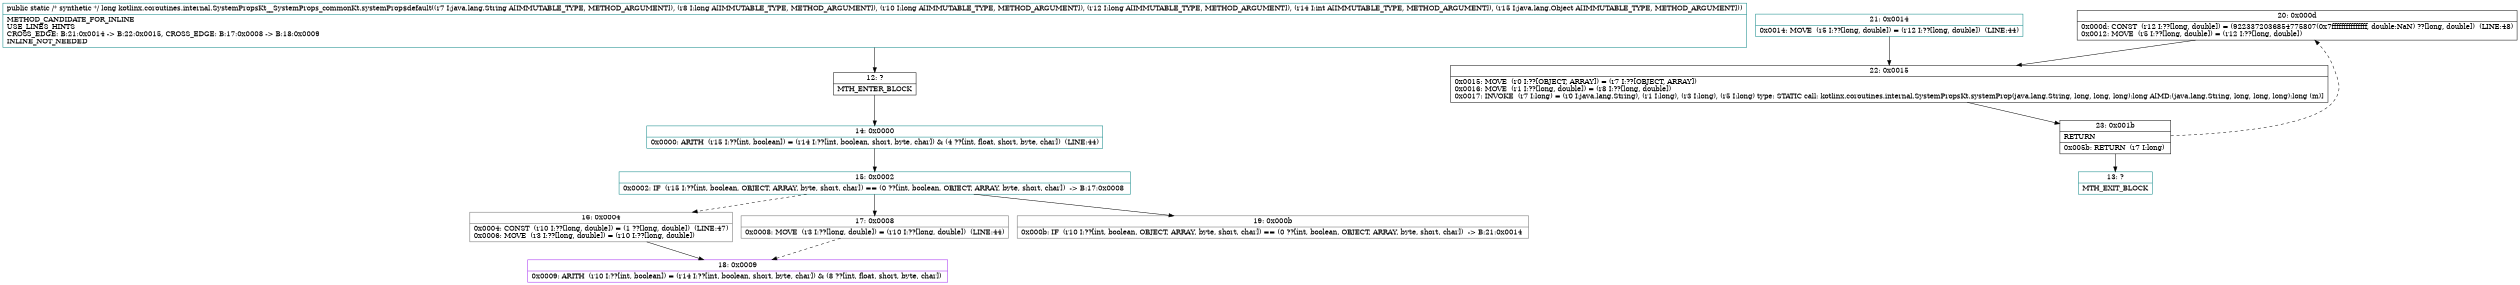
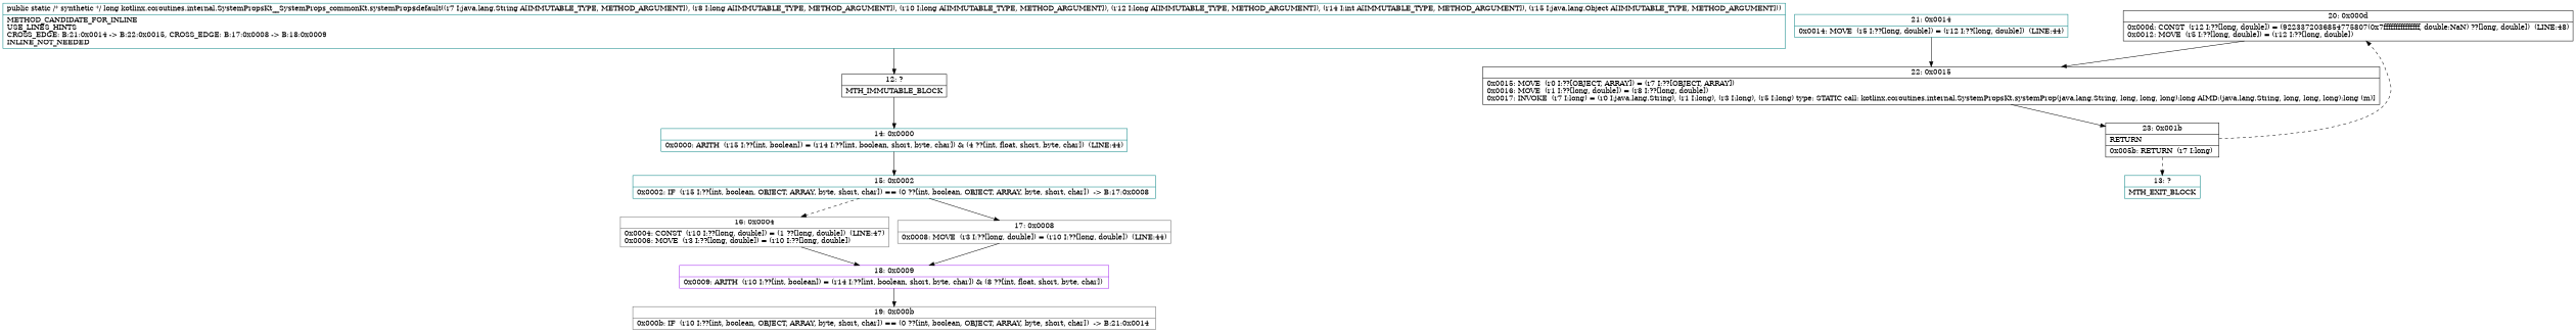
  digraph {
    node [color=teal shape=record]
-   n1 [color=black label="{12\:\ ?|MTH_ENTER_BLOCK\l}"]
+   n1 [color=black label="{12\:\ ?|MTH_IMMUTABLE_BLOCK\l}"]
    n2 [label="{14\:\ 0x0000|0x0000: ARITH  (r15 I:??[int, boolean]) = (r14 I:??[int, boolean, short, byte, char]) & (4 ??[int, float, short, byte, char])  (LINE:44)\l}"]
    n3 [label="{15\:\ 0x0002|0x0002: IF  (r15 I:??[int, boolean, OBJECT, ARRAY, byte, short, char]) == (0 ??[int, boolean, OBJECT, ARRAY, byte, short, char])  \-\> B:17:0x0008 \l}"]
    n4 [color=gray40 label="{16\:\ 0x0004|0x0004: CONST  (r10 I:??[long, double]) = (1 ??[long, double])  (LINE:47)\l0x0006: MOVE  (r3 I:??[long, double]) = (r10 I:??[long, double]) \l}"]
    n5 [color=gray40 label="{17\:\ 0x0008|0x0008: MOVE  (r3 I:??[long, double]) = (r10 I:??[long, double])  (LINE:44)\l}"]
    n6 [color=purple label="{18\:\ 0x0009|0x0009: ARITH  (r10 I:??[int, boolean]) = (r14 I:??[int, boolean, short, byte, char]) & (8 ??[int, float, short, byte, char]) \l}"]
    n7 [color=gray40 label="{19\:\ 0x000b|0x000b: IF  (r10 I:??[int, boolean, OBJECT, ARRAY, byte, short, char]) == (0 ??[int, boolean, OBJECT, ARRAY, byte, short, char])  \-\> B:21:0x0014 \l}"]
    n8 [color=black label="{20\:\ 0x000d|0x000d: CONST  (r12 I:??[long, double]) = (9223372036854775807(0x7fffffffffffffff, double:NaN) ??[long, double])  (LINE:48)\l0x0012: MOVE  (r5 I:??[long, double]) = (r12 I:??[long, double]) \l}"]
    n9 [color=black label="{22\:\ 0x0015|0x0015: MOVE  (r0 I:??[OBJECT, ARRAY]) = (r7 I:??[OBJECT, ARRAY]) \l0x0016: MOVE  (r1 I:??[long, double]) = (r8 I:??[long, double]) \l0x0017: INVOKE  (r7 I:long) = (r0 I:java.lang.String), (r1 I:long), (r3 I:long), (r5 I:long) type: STATIC call: kotlinx.coroutines.internal.SystemPropsKt.systemProp(java.lang.String, long, long, long):long A[MD:(java.lang.String, long, long, long):long (m)]\l}"]
    n10 [label="{21\:\ 0x0014|0x0014: MOVE  (r5 I:??[long, double]) = (r12 I:??[long, double])  (LINE:44)\l}"]
    n11 [color=black label="{23\:\ 0x001b|RETURN\l|0x005b: RETURN  (r7 I:long) \l}"]
    n12 [label="{13\:\ ?|MTH_EXIT_BLOCK\l}"]
    n13 [label="{public static \/* synthetic *\/ long kotlinx.coroutines.internal.SystemPropsKt__SystemProps_commonKt.systemProp$default((r7 I:java.lang.String A[IMMUTABLE_TYPE, METHOD_ARGUMENT]), (r8 I:long A[IMMUTABLE_TYPE, METHOD_ARGUMENT]), (r10 I:long A[IMMUTABLE_TYPE, METHOD_ARGUMENT]), (r12 I:long A[IMMUTABLE_TYPE, METHOD_ARGUMENT]), (r14 I:int A[IMMUTABLE_TYPE, METHOD_ARGUMENT]), (r15 I:java.lang.Object A[IMMUTABLE_TYPE, METHOD_ARGUMENT]))  | METHOD_CANDIDATE_FOR_INLINE\lUSE_LINES_HINTS\lCROSS_EDGE: B:21:0x0014 \-\> B:22:0x0015, CROSS_EDGE: B:17:0x0008 \-\> B:18:0x0009\lINLINE_NOT_NEEDED\l}"]
    n1 -> n2
    n2 -> n3
    n3 -> n4 [style=dashed]
    n3 -> n5
    n4 -> n6
-   n5 -> n6 [style=dashed]
-   n3 -> n7
+   n5 -> n6
+   n6 -> n7
    n8 -> n9
    n9 -> n11
    n10 -> n9
    n11 -> n8 [style=dashed]
-   n11 -> n12
+   n11 -> n12 [style=dashed]
    n13 -> n1
  }
